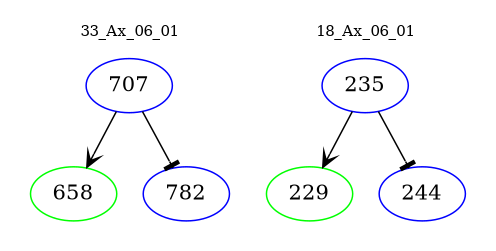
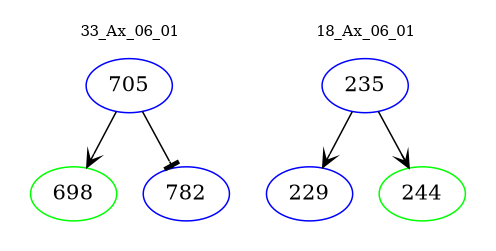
  digraph {
    node [color=blue]
    edge [arrowhead=vee color=black]
-   n1 [label=707]
-   n2 [color=green label=658]
+   n1 [label=705]
+   n2 [color=green label=698]
    n3 [label=782]
    n4 [label=235]
-   n5 [color=green label=229]
-   n6 [label=244]
+   n5 [label=229]
+   n6 [color=green label=244]
    subgraph cluster_1 {
      color=white
      fontsize=10
      label="33_Ax_06_01"
      n1
      n2
      n3
    }
    subgraph cluster_2 {
      color=white
      fontsize=10
      label="18_Ax_06_01"
      n4
      n5
      n6
    }
    n1 -> n2
    n1 -> n3 [arrowhead=tee]
    n4 -> n5
-   n4 -> n6 [arrowhead=tee]
+   n4 -> n6
  }
